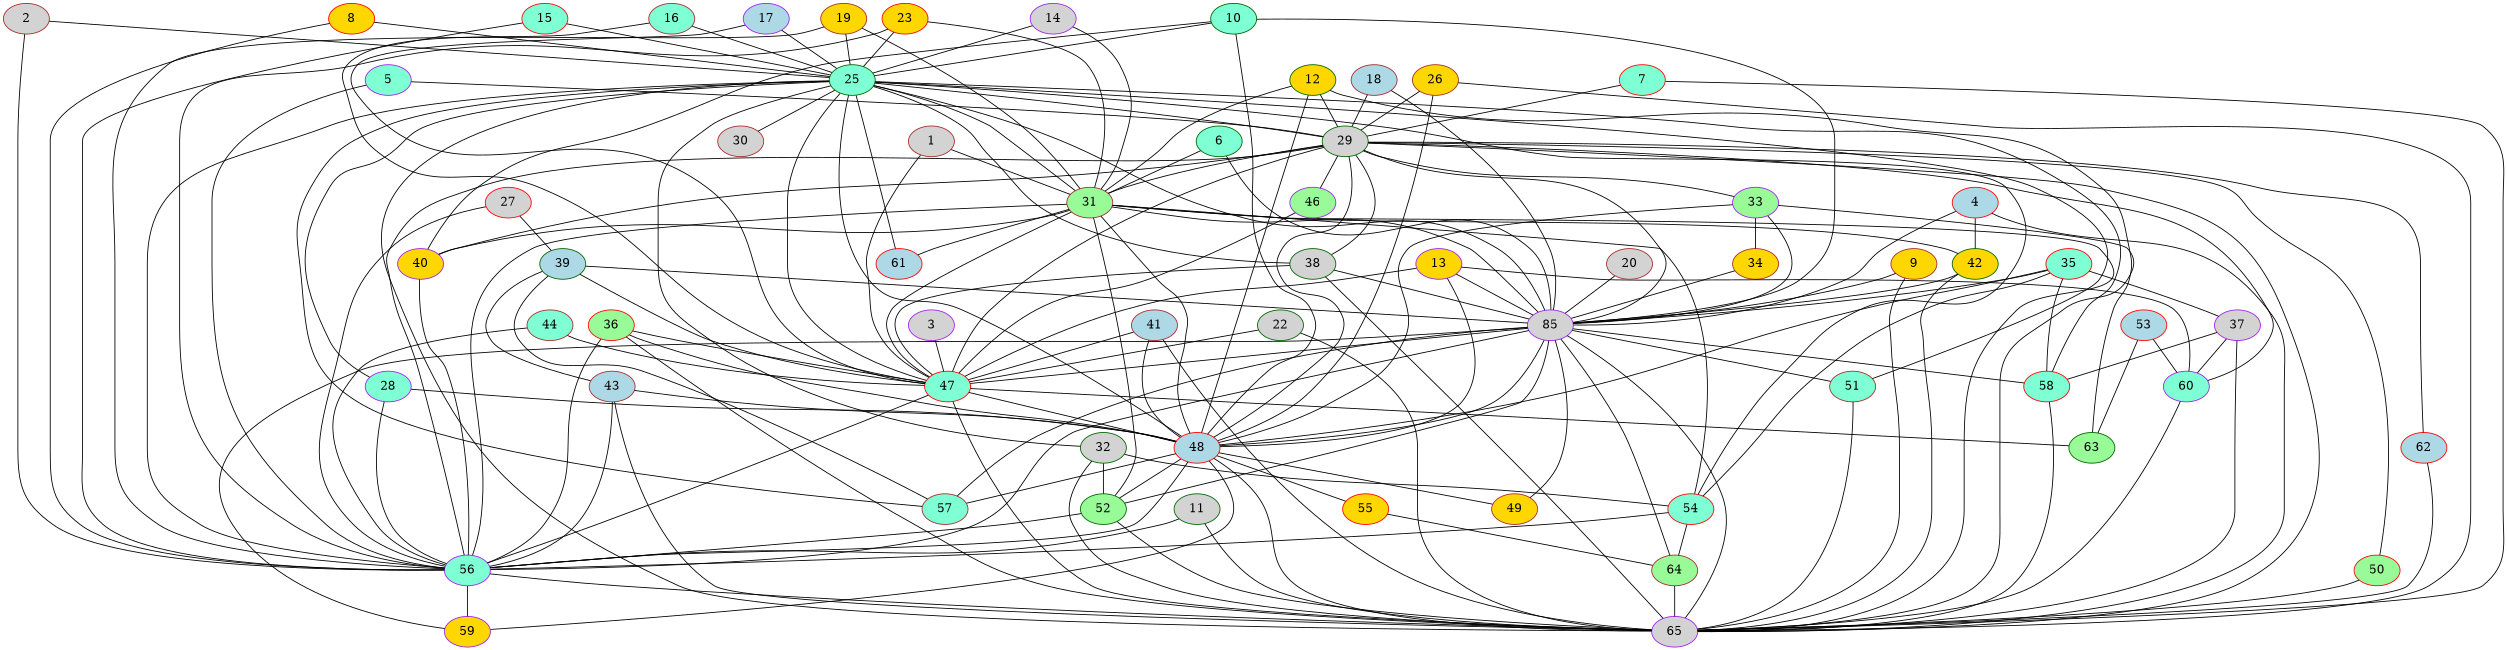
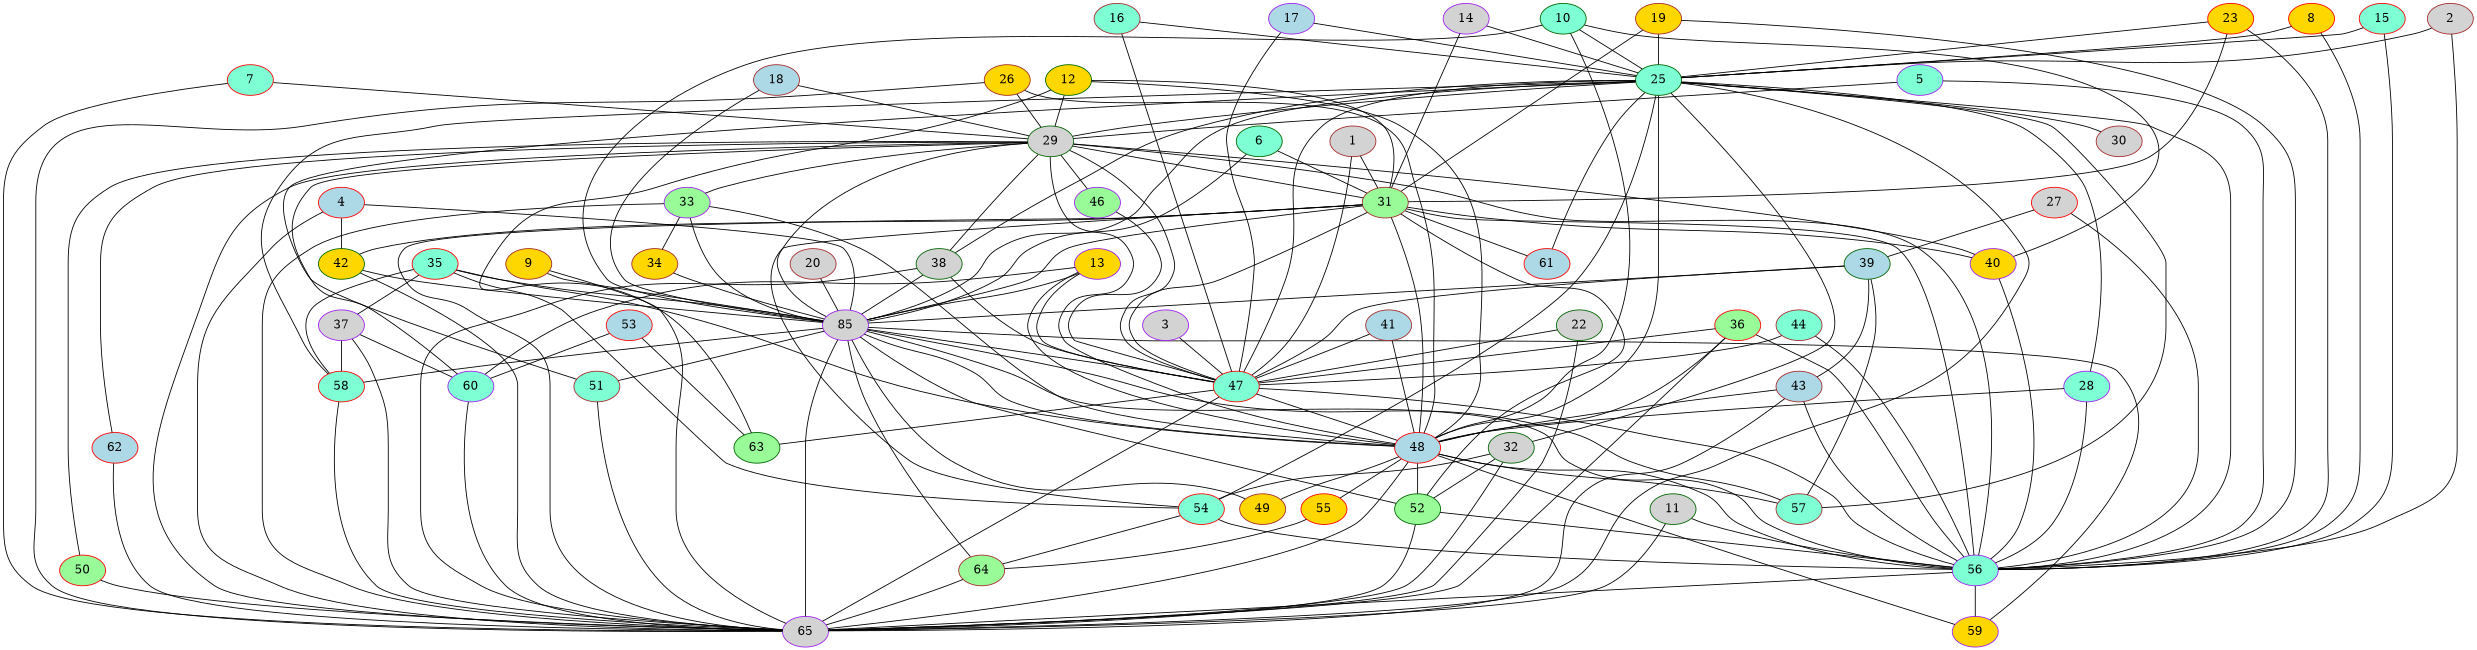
  graph {
    node [color=brown fillcolor=aquamarine style=filled]
    edge [weight=1.0]
    1 [fillcolor=lightgrey]
    31 [fillcolor=palegreen]
    47 [color=red]
    56 [color=purple]
    42 [color=darkgreen fillcolor=gold]
    n6 [color=purple fillcolor=lightgrey label=85]
    65 [color=purple fillcolor=lightgrey]
    40 [color=purple fillcolor=gold]
    48 [color=red fillcolor=lightblue]
    54 [color=red]
    61 [color=red fillcolor=lightblue]
    52 [color=darkgreen fillcolor=palegreen]
    63 [color=darkgreen fillcolor=palegreen]
    2 [fillcolor=lightgrey]
    25 [color=darkgreen]
    29 [color=darkgreen fillcolor=lightgrey]
    28 [color=purple]
    30 [fillcolor=lightgrey]
    32 [color=darkgreen fillcolor=lightgrey]
    38 [color=darkgreen fillcolor=lightgrey]
    51
    57
    58 [color=red]
    59 [color=purple fillcolor=gold]
    3 [color=purple fillcolor=lightgrey]
    4 [color=red fillcolor=lightblue]
    49 [fillcolor=gold]
    64 [fillcolor=palegreen]
    5 [color=purple]
    60 [color=purple]
    33 [color=purple fillcolor=palegreen]
    46 [color=purple fillcolor=palegreen]
    50 [color=red fillcolor=palegreen]
    62 [color=red fillcolor=lightblue]
    6 [color=darkgreen]
    7 [color=red]
    8 [color=red fillcolor=gold]
    9 [fillcolor=gold]
    10 [color=darkgreen]
    55 [color=red fillcolor=gold]
    11 [color=darkgreen fillcolor=lightgrey]
    12 [color=darkgreen fillcolor=gold]
    13 [color=purple fillcolor=gold]
    14 [color=purple fillcolor=lightgrey]
    15 [color=red]
    16
    17 [color=purple fillcolor=lightblue]
    18 [fillcolor=lightblue]
    19 [fillcolor=gold]
    20 [fillcolor=lightgrey]
    22 [color=darkgreen fillcolor=lightgrey]
    23 [color=red fillcolor=gold]
    26 [fillcolor=gold]
    27 [color=red fillcolor=lightgrey]
    39 [color=darkgreen fillcolor=lightblue]
    43 [fillcolor=lightblue]
    34 [fillcolor=gold]
    35 [color=red]
    37 [color=purple fillcolor=lightgrey]
    36 [color=red fillcolor=palegreen]
    41 [fillcolor=lightblue]
    44
    53 [color=red fillcolor=lightblue]
    1 -- 31
    1 -- 47
    31 -- 47
    31 -- 56
    31 -- 42
    31 -- n6
    31 -- 65
    31 -- 40
    31 -- 48 [weight=2.0]
    31 -- 54
    31 -- 61
    31 -- 52
    47 -- 56
    47 -- 65
    47 -- 48 [weight=2.0]
    47 -- 63 [weight=2.0]
    56 -- 65 [weight=2.0]
    56 -- 59
    42 -- n6
    42 -- 65
    n6 -- 47 [weight=2.0]
    n6 -- 56
    n6 -- 65 [weight=2.0]
    n6 -- 48 [weight=2.0]
    n6 -- 52
    n6 -- 51
    n6 -- 57 [weight=2.0]
    n6 -- 58
    n6 -- 59
    n6 -- 49
    n6 -- 64
    40 -- 56
    48 -- 56 [weight=2.0]
    48 -- 65 [weight=2.0]
    48 -- 52
    48 -- 57
    48 -- 59
    48 -- 49
    48 -- 55
    54 -- 56 [weight=2.0]
    54 -- 64
    52 -- 56
    52 -- 65
    2 -- 56
    2 -- 25
-   25 -- 31 [weight=3.0]
    25 -- 47 [weight=2.0]
    25 -- 56 [weight=3.0]
    25 -- n6 [weight=2.0]
    25 -- 65 [weight=2.0]
    25 -- 48 [weight=4.0]
    25 -- 54
    25 -- 61
    25 -- 29 [weight=2.0]
    25 -- 28
    25 -- 30
    25 -- 32
    25 -- 38
    25 -- 51
    25 -- 57
    25 -- 58
    29 -- 31 [weight=2.0]
    29 -- 47
    29 -- 56
    29 -- n6
    29 -- 65
    29 -- 40
    29 -- 48 [weight=2.0]
    29 -- 38
    29 -- 60
    29 -- 33
    29 -- 46
    29 -- 50
    29 -- 62
    28 -- 56
    28 -- 48
    32 -- 65 [weight=2.0]
    32 -- 54
    32 -- 52
    38 -- 47
    38 -- n6
    38 -- 65
    51 -- 65
    58 -- 65
    3 -- 47
    4 -- 42
    4 -- n6
    4 -- 65
    64 -- 65 [weight=2.0]
    5 -- 56
    5 -- 29
    60 -- 65 [weight=2.0]
    33 -- n6
    33 -- 65
    33 -- 48
    33 -- 34
    46 -- 47
    50 -- 65
    62 -- 65
    6 -- 31
    6 -- n6
    7 -- 65
    7 -- 29
    8 -- 56
    8 -- 25
    9 -- n6
    9 -- 65
    10 -- n6
    10 -- 40
    10 -- 48
    10 -- 25
    55 -- 64
    11 -- 56
    11 -- 65
    12 -- 31
    12 -- 48
    12 -- 63
    12 -- 29
    13 -- 47
    13 -- n6
    13 -- 48
    13 -- 60
    14 -- 31
    14 -- 25
    15 -- 56
    15 -- 25
    16 -- 47
    16 -- 25
    17 -- 47
    17 -- 25
    18 -- n6
    18 -- 29
    19 -- 31
    19 -- 56
    19 -- 25
    20 -- n6
    22 -- 47
    22 -- 65
    23 -- 31
    23 -- 56
    23 -- 25
    26 -- 65
    26 -- 48 [weight=2.0]
    26 -- 29
    27 -- 56
    27 -- 39
    39 -- 47
    39 -- n6 [weight=2.0]
    39 -- 57
    39 -- 43
    43 -- 56
    43 -- 65
    43 -- 48
    34 -- n6
    35 -- n6
    35 -- 48
    35 -- 54
    35 -- 58
    35 -- 37
    37 -- 65
    37 -- 58
    37 -- 60
    36 -- 47
    36 -- 56
    36 -- 65
    36 -- 48
    41 -- 47
-   41 -- 65
    41 -- 48
    44 -- 47
    44 -- 56
    53 -- 63
    53 -- 60
  }
